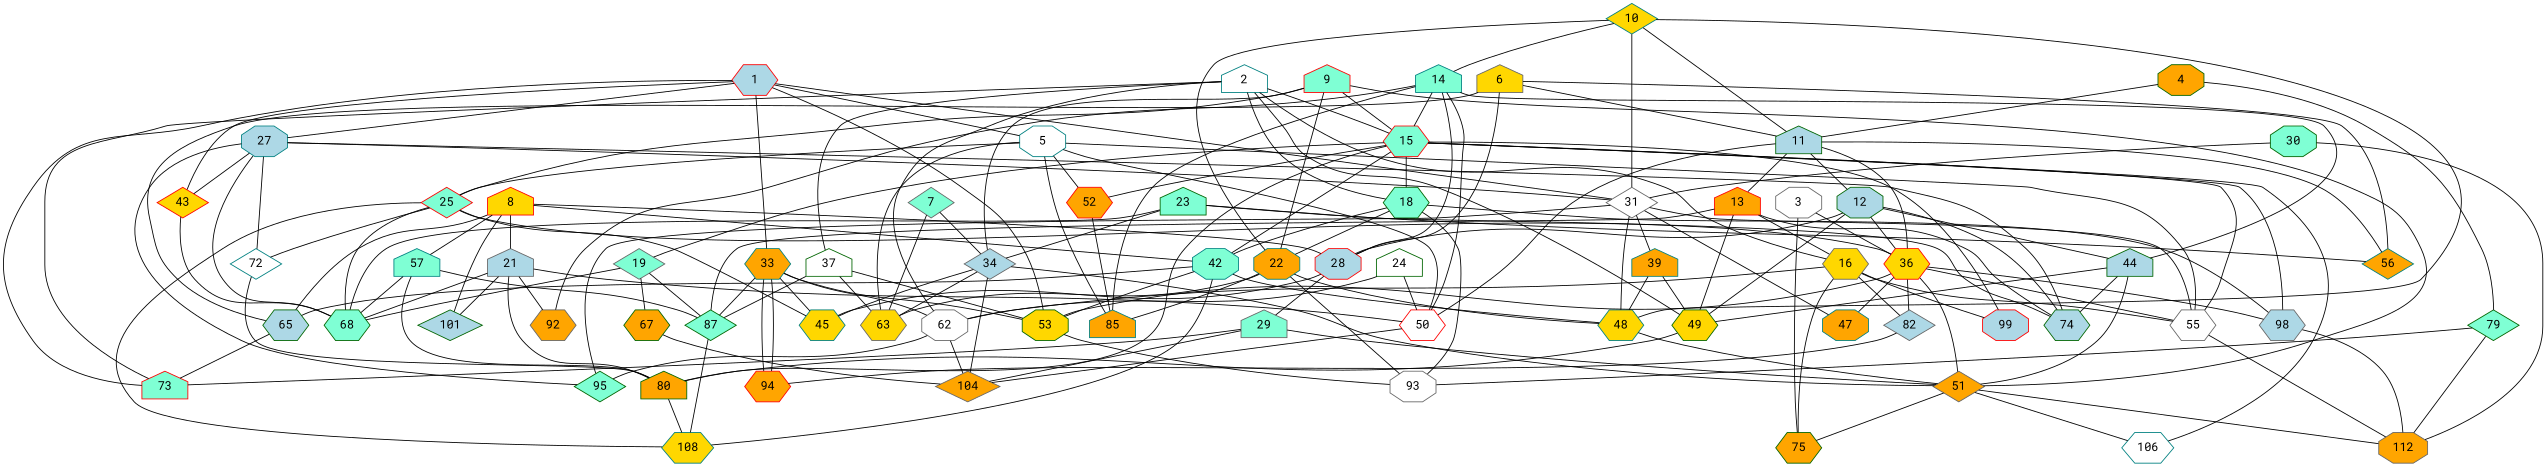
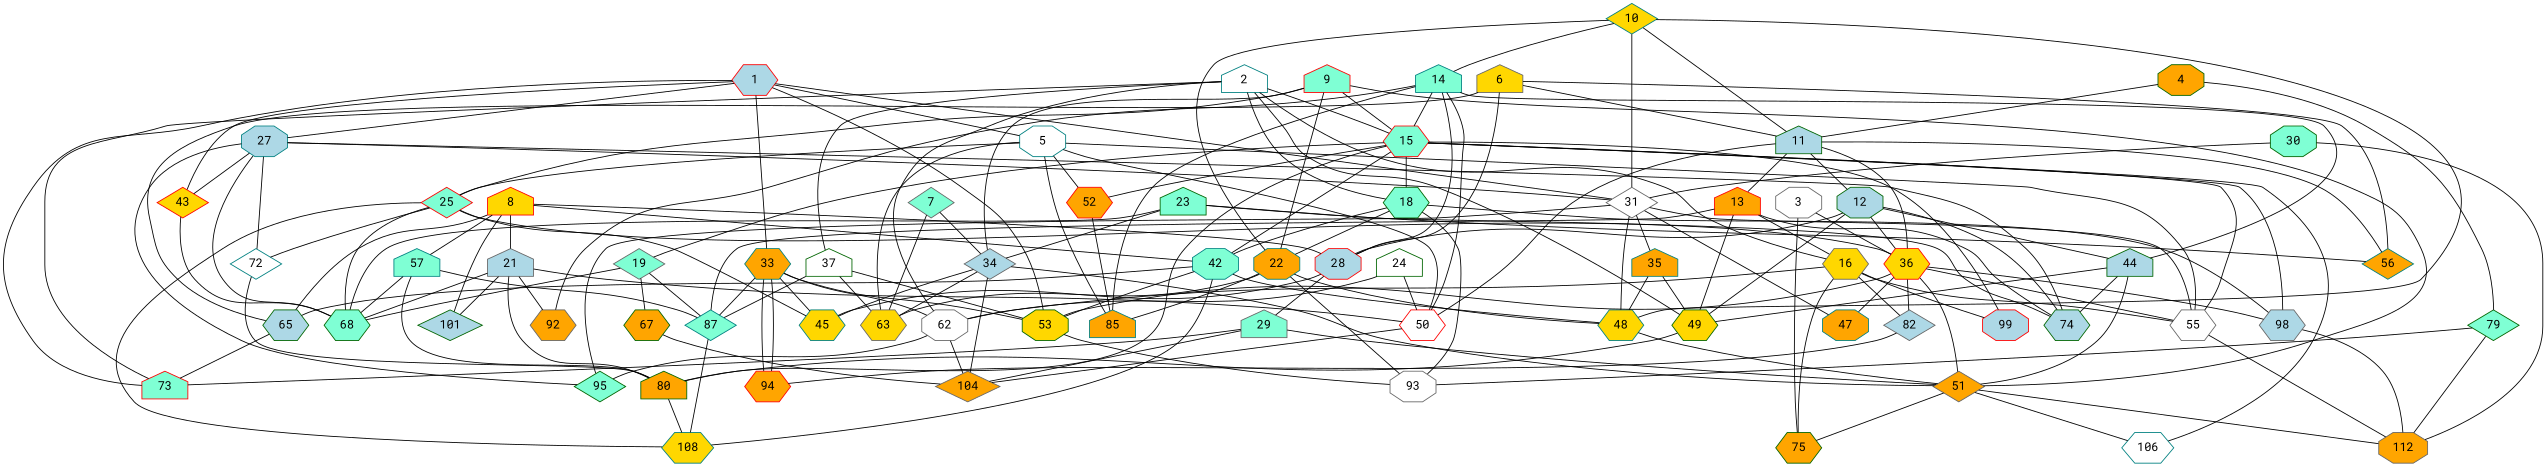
  graph {
    fontname="Roboto Mono"
    node [color=darkgreen fillcolor=orange fontname="Roboto Mono" shape=hexagon style=filled]
    edge [fontname="Roboto Mono"]
    1 [color=red fillcolor=lightblue super="+35"]
    5 [color=teal fillcolor=white shape=octagon super="+17"]
    27 [color=teal fillcolor=lightblue shape=octagon super="+66"]
    31 [color=gray40 fillcolor=white shape=diamond super="+54"]
    33 [color=teal super="+40"]
    43 [color=red fillcolor=gold shape=diamond]
    53 [fillcolor=gold shape=octagon super="+91"]
    73 [color=red fillcolor=aquamarine shape=house super="+86"]
    25 [color=red fillcolor=aquamarine shape=diamond super="+105"]
    50 [color=red fillcolor=white super="+60"]
    52 [color=red super="+81"]
    55 [color=gray40 fillcolor=white super="+83"]
    63 [color=gray40 fillcolor=gold super="+69"]
    85 [color=teal shape=house]
    74 [fillcolor=lightblue]
    68 [fillcolor=aquamarine super="+110"]
    72 [color=teal fillcolor=white shape=diamond]
    95 [fillcolor=aquamarine shape=diamond]
    48 [color=teal fillcolor=gold super="+103"]
-   39 [color=teal shape=house]
+   39 [color=teal shape=house label=35]
    47 [color=teal shape=octagon]
    62 [color=gray40 fillcolor=white shape=octagon super="+88"]
-   87 [fillcolor=aquamarine shape=diamond super="+96"]
+   87 [color=teal fillcolor=aquamarine shape=diamond super="+96"]
    45 [color=teal fillcolor=gold super="+89"]
    94 [color=red]
    93 [color=gray40 fillcolor=white shape=octagon]
    2 [color=teal fillcolor=white shape=house super="+111"]
    15 [color=red fillcolor=aquamarine super="+61"]
    16 [color=gray40 fillcolor=gold super="+41"]
    18 [fillcolor=aquamarine super="+84"]
    37 [fillcolor=white shape=house super="+64"]
    49 [fillcolor=gold super="+90"]
    42 [color=teal fillcolor=aquamarine shape=octagon super="+102"]
    19 [color=gray40 fillcolor=aquamarine shape=diamond super="+20"]
    80 [shape=house super="+97"]
    98 [color=gray40 fillcolor=lightblue]
    99 [color=red fillcolor=lightblue shape=octagon]
    106 [color=teal fillcolor=white]
    75
    82 [color=gray40 fillcolor=lightblue shape=diamond]
    22 [color=teal shape=octagon super="+26"]
    104 [color=gray40 shape=diamond super="+109"]
    36 [color=red fillcolor=gold super="+76"]
    51 [color=gray40 shape=diamond super="+70"]
    3 [color=gray40 fillcolor=white shape=octagon]
    11 [fillcolor=lightblue shape=house super="+32"]
    56 [color=teal shape=diamond]
    12 [fillcolor=lightblue shape=octagon]
    13 [color=red shape=house]
    4 [shape=octagon]
    79 [fillcolor=aquamarine shape=diamond]
    112 [color=gray40 shape=octagon]
    108 [color=teal fillcolor=gold]
    6 [color=gray40 fillcolor=gold shape=house]
    28 [color=red fillcolor=lightblue shape=octagon super="+107"]
    65 [fillcolor=lightblue super="+77"]
    29 [color=gray40 fillcolor=aquamarine shape=house]
    34 [color=gray40 fillcolor=lightblue shape=diamond super="+38"]
    7 [color=gray40 fillcolor=aquamarine shape=diamond]
    8 [color=red fillcolor=gold shape=house super="+71"]
    21 [color=gray40 fillcolor=lightblue shape=house super="+59"]
    57 [color=teal fillcolor=aquamarine shape=house]
    101 [fillcolor=lightblue shape=diamond]
    92 [color=gray40]
    9 [color=red fillcolor=aquamarine shape=house]
    10 [color=teal fillcolor=gold shape=diamond super="+58"]
    14 [color=teal fillcolor=aquamarine shape=house super="+78"]
    44 [fillcolor=lightblue shape=house super="+100"]
    67
    23 [fillcolor=aquamarine shape=house super="+46"]
    24 [fillcolor=white shape=house]
    30 [fillcolor=aquamarine shape=octagon]
    1 -- 5
    1 -- 27
    1 -- 31
    1 -- 33
    1 -- 43
    1 -- 53
    1 -- 73
    5 -- 25
    5 -- 50
    5 -- 52
    5 -- 55
    5 -- 63
    5 -- 85
    27 -- 31
    27 -- 43
    27 -- 74
    27 -- 68
    27 -- 72
    27 -- 95
    31 -- 55
    31 -- 95
    31 -- 48
    31 -- 39
    31 -- 47
    33 -- 53
    33 -- 62
    33 -- 87
    33 -- 45
    33 -- 94
    33 -- 94
    43 -- 68
    53 -- 93
    25 -- 68
    25 -- 72
    25 -- 45
    25 -- 36
    25 -- 108
    50 -- 104
    52 -- 85
    55 -- 112
    72 -- 80
    48 -- 51
    39 -- 48
    39 -- 49
    62 -- 95
    62 -- 104 [weight=2]
    87 -- 108
    2 -- 73
    2 -- 62
    2 -- 15
    2 -- 16
    2 -- 18
    2 -- 37
    2 -- 49
    15 -- 52
    15 -- 55
    15 -- 18
    15 -- 42
    15 -- 19
    15 -- 80
    15 -- 98
    15 -- 99
    15 -- 106
    16 -- 55
    16 -- 62
    16 -- 99
    16 -- 75
    16 -- 82
    18 -- 93
    18 -- 42
    18 -- 98
    18 -- 22
    37 -- 53
    37 -- 63
    37 -- 87
    49 -- 80
    42 -- 53
    42 -- 48
    42 -- 108
    42 -- 65
    19 -- 68
    19 -- 87 [weight=2]
    19 -- 67
    80 -- 108
    98 -- 112
    82 -- 94
    22 -- 63
    22 -- 85
    22 -- 48
    22 -- 93
    36 -- 53
    36 -- 55
    36 -- 47
    36 -- 98
    36 -- 82
    36 -- 51
    51 -- 106
    51 -- 75
    51 -- 112
    3 -- 75
    3 -- 36
    11 -- 50
    11 -- 36
    11 -- 56
    11 -- 12
    11 -- 13
    12 -- 74
    12 -- 49
    12 -- 36
    12 -- 28
    12 -- 44
    13 -- 74
    13 -- 87
    13 -- 16
    13 -- 49
    4 -- 11
    4 -- 79
    79 -- 93
    79 -- 112
    6 -- 11
    6 -- 56
    6 -- 28
    6 -- 65 [weight=2]
    28 -- 45
    28 -- 29
    65 -- 73
    29 -- 73
    29 -- 104
    29 -- 51
    34 -- 63
    34 -- 45
    34 -- 104
    34 -- 51
    7 -- 63
    7 -- 34
    8 -- 42
    8 -- 28
    8 -- 65
    8 -- 21
    8 -- 57
    8 -- 101
    21 -- 50
    21 -- 68
    21 -- 80
    21 -- 101
    21 -- 92
    57 -- 68
    57 -- 87
    57 -- 80
    9 -- 25
    9 -- 15
    9 -- 22
    9 -- 51
    9 -- 34
    10 -- 31
    10 -- 48
    10 -- 22
    10 -- 11
    10 -- 14
    14 -- 50
    14 -- 85
    14 -- 15
    14 -- 28
    14 -- 92
    14 -- 44
    44 -- 74
    44 -- 49
    44 -- 51
    67 -- 104
    23 -- 74
    23 -- 68
    23 -- 56
    23 -- 34 [weight=2]
    24 -- 50
    24 -- 62
    30 -- 31
    30 -- 112
  }
